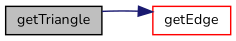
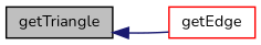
  digraph {
    rankdir=LR
    fontname=Nunito
    node [fontname=Nunito fontsize=10 shape=record]
    n1 [color=black fillcolor=grey75 fontcolor=black height=0.2 label=getTriangle style=filled width=0.4]
    n2 [color=red height=0.2 label=getEdge width=0.4]
-   n2 -> n1 [color=midnightblue dir=back fontname=Nunito fontsize=10 labelfontname=Helvetica labelfontsize=10 style=solid]
+   n1 -> n2 [color=midnightblue dir=back fontname=Nunito fontsize=10 labelfontname=Helvetica labelfontsize=10 style=solid]
  }
